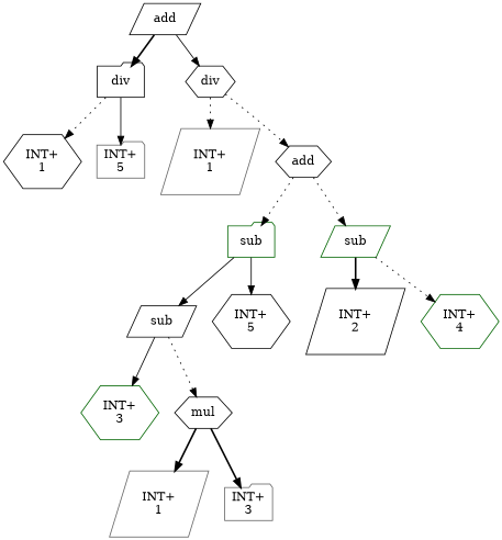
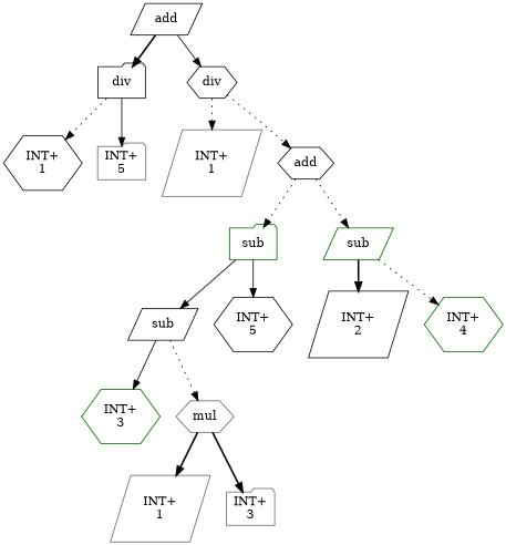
  digraph {
    node [shape=hexagon color=black]
    edge [style=dotted]
    n1 [label=add shape=parallelogram]
    n2 [label=div shape=folder]
    n3 [label=div]
    n4 [label="INT+\n1"]
    n5 [label="INT+\n5" shape=folder color=gray40]
    n6 [label="INT+\n1" shape=parallelogram color=gray40]
    n7 [label=add]
    n8 [label=sub shape=folder color=darkgreen]
    n9 [label=sub shape=parallelogram color=darkgreen]
    n10 [label=sub shape=parallelogram]
    n11 [label="INT+\n5"]
    n12 [label="INT+\n3" color=darkgreen]
-   n13 [label=mul]
+   n13 [label=mul color=gray40]
    n14 [label="INT+\n1" shape=parallelogram color=gray40]
    n15 [label="INT+\n3" shape=folder color=gray40]
    n16 [label="INT+\n2" shape=parallelogram]
    n17 [label="INT+\n4" color=darkgreen]
    n1 -> n2 [style=bold]
    n1 -> n3 [style=solid]
    n2 -> n4
    n2 -> n5 [style=solid]
    n3 -> n6
    n3 -> n7
    n7 -> n8
    n7 -> n9
    n8 -> n10 [style=solid]
    n8 -> n11 [style=solid]
    n9 -> n16 [style=bold]
    n9 -> n17
    n10 -> n12 [style=solid]
    n10 -> n13
    n13 -> n14 [style=bold]
    n13 -> n15 [style=bold]
  }
